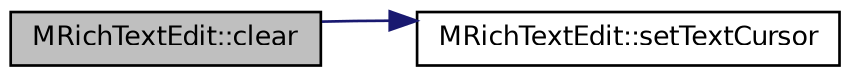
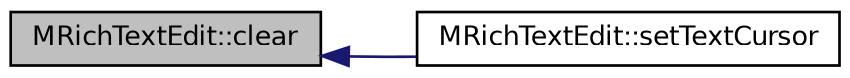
  digraph {
    rankdir=LR
    node [color=black fontname=Helvetica fontsize=10 shape=record style=filled]
    n1 [fillcolor=grey75 fontcolor=black height=0.2 label="MRichTextEdit::clear" width=0.4]
    n2 [fillcolor=white height=0.2 label="MRichTextEdit::setTextCursor" width=0.4]
-   n2 -> n1 [color=midnightblue dir=back fontname=Helvetica fontsize=10 labelfontname=Helvetica labelfontsize=10 style=solid]
+   n1 -> n2 [color=midnightblue dir=back fontname=Helvetica fontsize=10 labelfontname=Helvetica labelfontsize=10 style=solid]
  }
